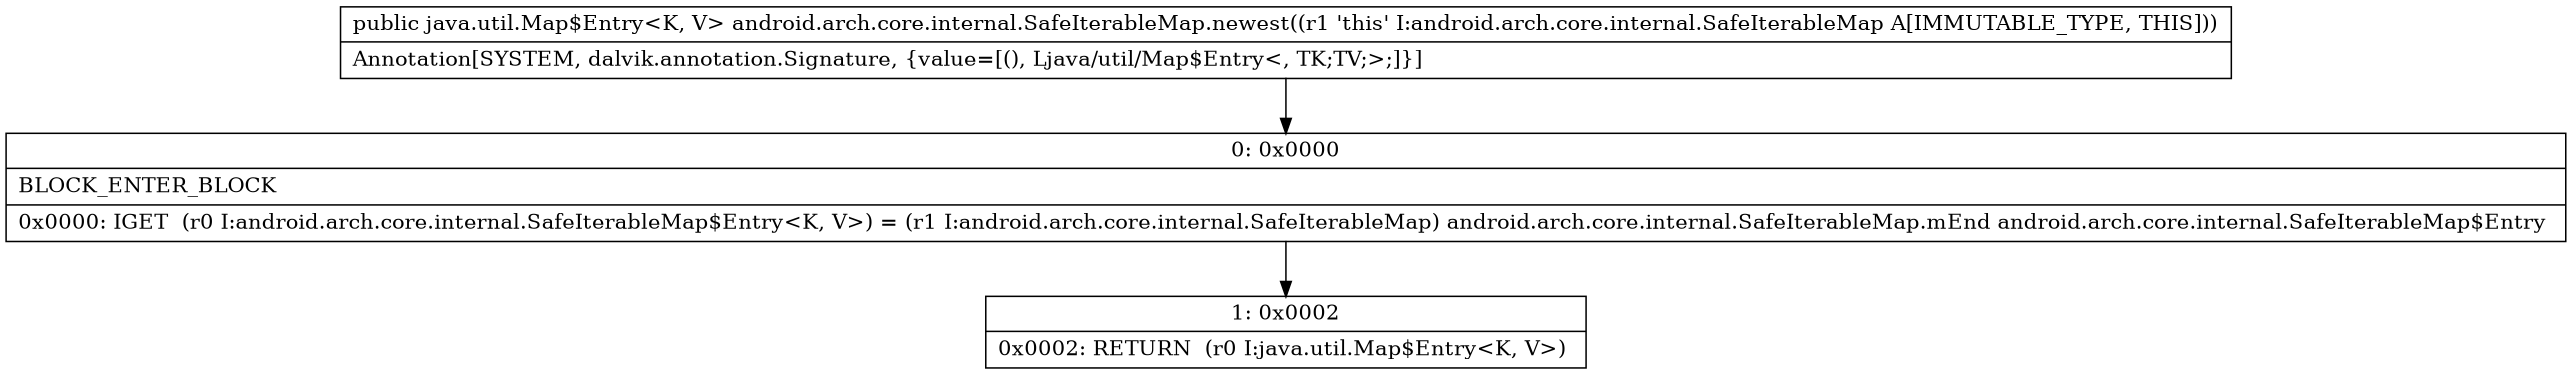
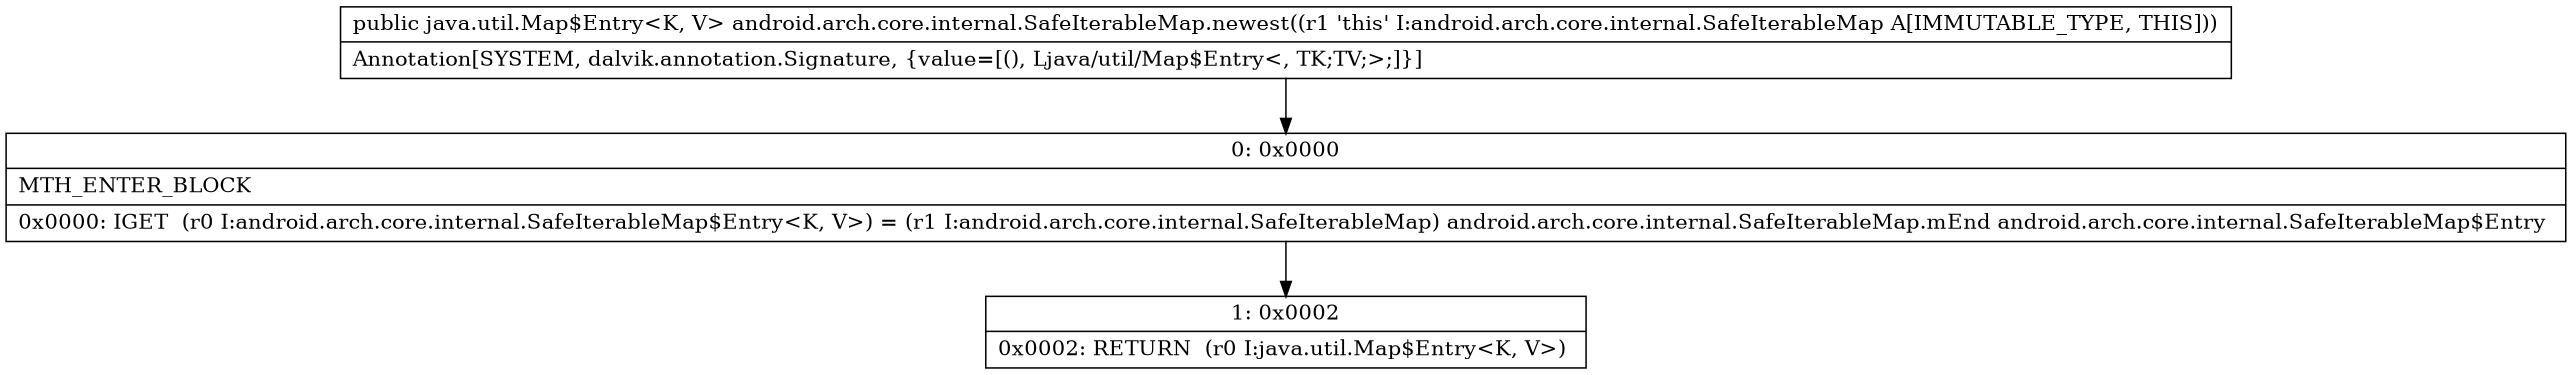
  digraph {
    node [shape=record]
-   n1 [label="{0\:\ 0x0000|BLOCK_ENTER_BLOCK\l|0x0000: IGET  (r0 I:android.arch.core.internal.SafeIterableMap$Entry\<K, V\>) = (r1 I:android.arch.core.internal.SafeIterableMap) android.arch.core.internal.SafeIterableMap.mEnd android.arch.core.internal.SafeIterableMap$Entry \l}"]
+   n1 [label="{0\:\ 0x0000|MTH_ENTER_BLOCK\l|0x0000: IGET  (r0 I:android.arch.core.internal.SafeIterableMap$Entry\<K, V\>) = (r1 I:android.arch.core.internal.SafeIterableMap) android.arch.core.internal.SafeIterableMap.mEnd android.arch.core.internal.SafeIterableMap$Entry \l}"]
    n2 [label="{1\:\ 0x0002|0x0002: RETURN  (r0 I:java.util.Map$Entry\<K, V\>) \l}"]
    n3 [label="{public java.util.Map$Entry\<K, V\> android.arch.core.internal.SafeIterableMap.newest((r1 'this' I:android.arch.core.internal.SafeIterableMap A[IMMUTABLE_TYPE, THIS]))  | Annotation[SYSTEM, dalvik.annotation.Signature, \{value=[(), Ljava\/util\/Map$Entry\<, TK;TV;\>;]\}]\l}"]
    n1 -> n2
    n3 -> n1
  }
